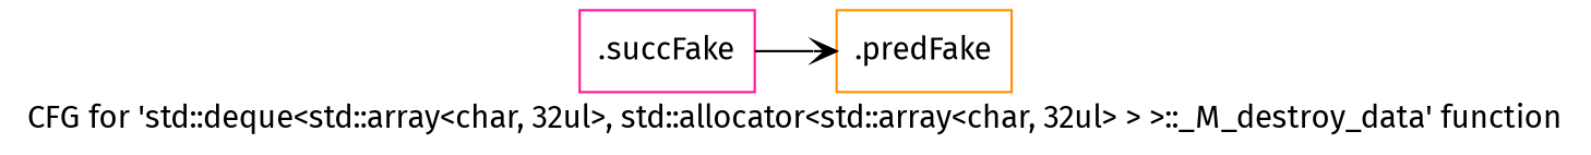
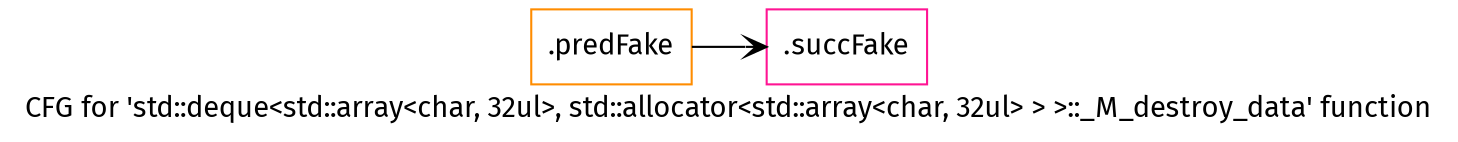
  digraph {
    label="CFG for 'std::deque\<std::array\<char, 32ul\>, std::allocator\<std::array\<char, 32ul\> \> \>::_M_destroy_data' function"
    rankdir=LR
    fontname="Fira Sans"
    node [shape=record fontname="Fira Sans"]
    n1 [label="{.predFake}" color=darkorange]
    n2 [filename="/mnt/xilinx/Vitis_HLS/2021.2/tps/lnx64/gcc-6.2.0/lib/gcc/x86_64-pc-linux-gnu/6.2.0/../../../../include/c++/6.2.0/bits/stl_deque.h" label="{.succFake}" linenumber=2036 color=deeppink]
-   n2 -> n1 [execusionnum=0 filename="/mnt/xilinx/Vitis_HLS/2021.2/tps/lnx64/gcc-6.2.0/lib/gcc/x86_64-pc-linux-gnu/6.2.0/../../../../include/c++/6.2.0/bits/stl_deque.h" arrowhead=vee fontname="Fira Sans"]
+   n1 -> n2 [execusionnum=0 filename="/mnt/xilinx/Vitis_HLS/2021.2/tps/lnx64/gcc-6.2.0/lib/gcc/x86_64-pc-linux-gnu/6.2.0/../../../../include/c++/6.2.0/bits/stl_deque.h" arrowhead=vee fontname="Fira Sans"]
  }
